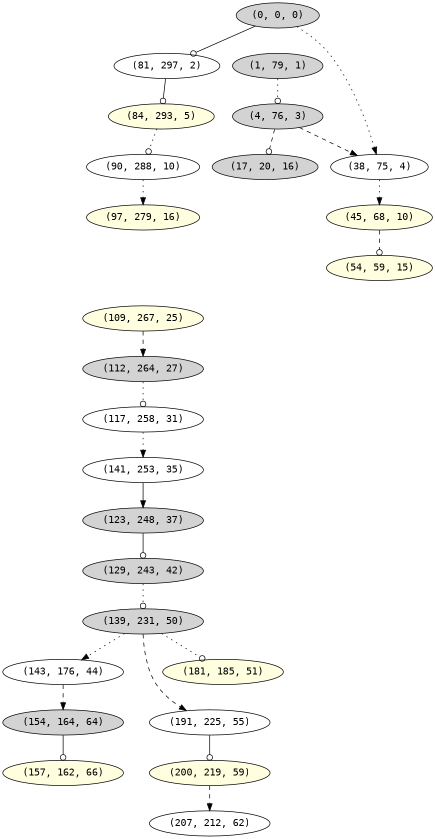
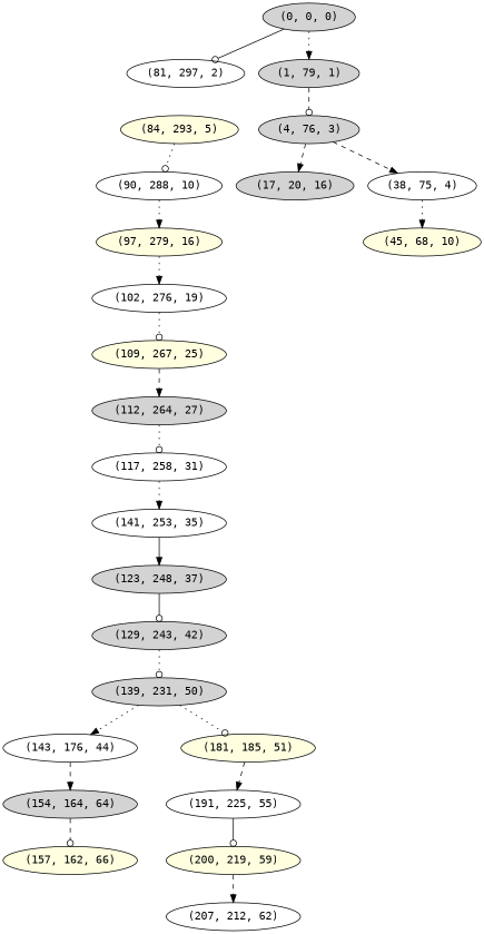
  digraph {
    fontname="DejaVu Sans Mono"
    node [fillcolor=lightgrey fontname="DejaVu Sans Mono" style=filled]
    edge [arrowhead=odot fontname="DejaVu Sans Mono" style=dotted]
    "(0, 0, 0)"
    "(1, 79, 1)"
    "(81, 297, 2)" [fillcolor=white]
    "(4, 76, 3)"
    "(84, 293, 5)" [fillcolor=lightyellow]
    "(17, 20, 16)"
    "(38, 75, 4)" [fillcolor=white]
    "(45, 68, 10)" [fillcolor=lightyellow]
-   "(54, 59, 15)" [fillcolor=lightyellow]
    "(90, 288, 10)" [fillcolor=white]
    "(97, 279, 16)" [fillcolor=lightyellow]
+   "(102, 276, 19)" [fillcolor=white]
    "(109, 267, 25)" [fillcolor=lightyellow]
    "(112, 264, 27)"
    "(117, 258, 31)" [fillcolor=white]
    n16 [fillcolor=white label="(141, 253, 35)"]
    "(123, 248, 37)"
    "(129, 243, 42)"
    "(139, 231, 50)"
    n20 [fillcolor=white label="(143, 176, 44)"]
    "(181, 185, 51)" [fillcolor=lightyellow]
    "(191, 225, 55)" [fillcolor=white]
    "(154, 164, 64)"
    "(200, 219, 59)" [fillcolor=lightyellow]
    "(157, 162, 66)" [fillcolor=lightyellow]
    "(207, 212, 62)" [fillcolor=white]
-   "(0, 0, 0)" -> "(38, 75, 4)" [arrowhead=normal]
+   "(0, 0, 0)" -> "(1, 79, 1)" [arrowhead=normal]
    "(0, 0, 0)" -> "(81, 297, 2)" [style=solid]
-   "(1, 79, 1)" -> "(4, 76, 3)"
-   "(81, 297, 2)" -> "(84, 293, 5)" [style=solid]
-   "(4, 76, 3)" -> "(17, 20, 16)" [style=dashed]
+   "(1, 79, 1)" -> "(4, 76, 3)" [style=dashed]
+   "(4, 76, 3)" -> "(17, 20, 16)" [arrowhead=normal style=dashed]
    "(4, 76, 3)" -> "(38, 75, 4)" [arrowhead=normal style=dashed]
    "(84, 293, 5)" -> "(90, 288, 10)"
    "(38, 75, 4)" -> "(45, 68, 10)" [arrowhead=normal]
-   "(45, 68, 10)" -> "(54, 59, 15)" [style=dashed]
    "(90, 288, 10)" -> "(97, 279, 16)" [arrowhead=normal]
+   "(97, 279, 16)" -> "(102, 276, 19)" [arrowhead=normal]
+   "(102, 276, 19)" -> "(109, 267, 25)"
    "(109, 267, 25)" -> "(112, 264, 27)" [arrowhead=normal style=dashed]
    "(112, 264, 27)" -> "(117, 258, 31)"
    "(117, 258, 31)" -> n16 [arrowhead=normal]
    n16 -> "(123, 248, 37)" [arrowhead=normal style=solid]
    "(123, 248, 37)" -> "(129, 243, 42)" [style=solid]
    "(129, 243, 42)" -> "(139, 231, 50)"
    "(139, 231, 50)" -> n20 [arrowhead=normal]
    "(139, 231, 50)" -> "(181, 185, 51)"
-   "(139, 231, 50)" -> "(191, 225, 55)" [arrowhead=normal style=dashed]
+   "(181, 185, 51)" -> "(191, 225, 55)" [arrowhead=normal style=dashed]
    n20 -> "(154, 164, 64)" [arrowhead=normal style=dashed]
    "(191, 225, 55)" -> "(200, 219, 59)" [style=solid]
-   "(154, 164, 64)" -> "(157, 162, 66)" [style=solid]
+   "(154, 164, 64)" -> "(157, 162, 66)" [style=dashed]
    "(200, 219, 59)" -> "(207, 212, 62)" [arrowhead=normal style=dashed]
  }
